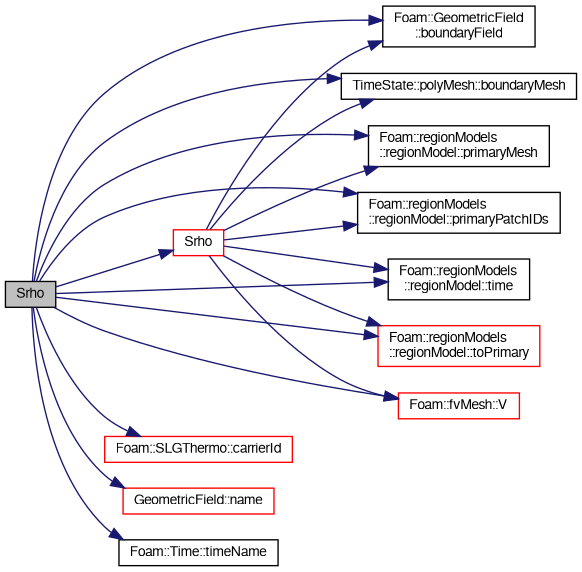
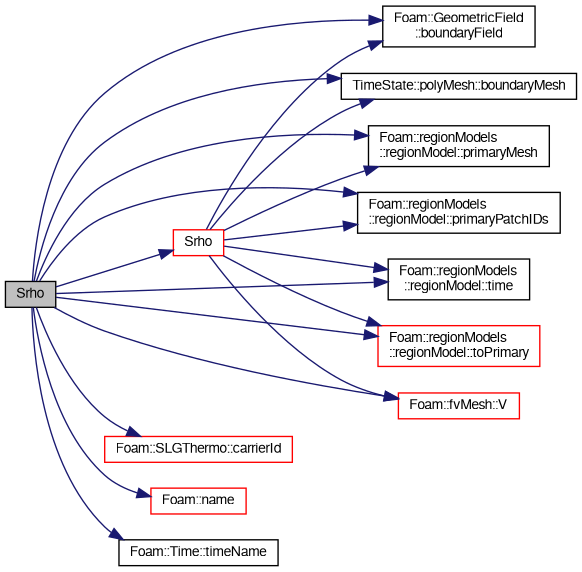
  digraph {
    rankdir=LR
    node [color=black fontname=FreeSans fontsize=10 shape=record]
    edge [color=midnightblue fontname=FreeSans fontsize=10 labelfontname=FreeSans labelfontsize=10 style=solid]
    n1 [fillcolor=grey75 fontcolor=black height=0.2 label=Srho style=filled width=0.4]
    n2 [height=0.2 label="Foam::GeometricField\l::boundaryField" width=0.4]
    n3 [height=0.2 label="TimeState::polyMesh::boundaryMesh" width=0.4]
    n4 [color=red height=0.2 label="Foam::SLGThermo::carrierId" width=0.4]
-   n5 [color=red height=0.2 label="GeometricField::name" width=0.4]
+   n5 [color=red height=0.2 label="Foam::name" width=0.4]
    n6 [height=0.2 label="Foam::regionModels\l::regionModel::primaryMesh" width=0.4]
    n7 [height=0.2 label="Foam::regionModels\l::regionModel::primaryPatchIDs" width=0.4]
    n8 [color=red height=0.2 label=Srho width=0.4]
    n9 [height=0.2 label="Foam::regionModels\l::regionModel::time" width=0.4]
    n10 [color=red height=0.2 label="Foam::regionModels\l::regionModel::toPrimary" width=0.4]
    n11 [color=red height=0.2 label="Foam::fvMesh::V" width=0.4]
    n12 [height=0.2 label="Foam::Time::timeName" width=0.4]
    n1 -> n2
    n1 -> n3
    n1 -> n4
    n1 -> n5
    n1 -> n6
    n1 -> n7
    n1 -> n8
    n1 -> n9
    n1 -> n10
    n1 -> n11
    n1 -> n12
    n8 -> n2
    n8 -> n3
    n8 -> n6
    n8 -> n7
    n8 -> n9
    n8 -> n10
    n8 -> n11
  }
